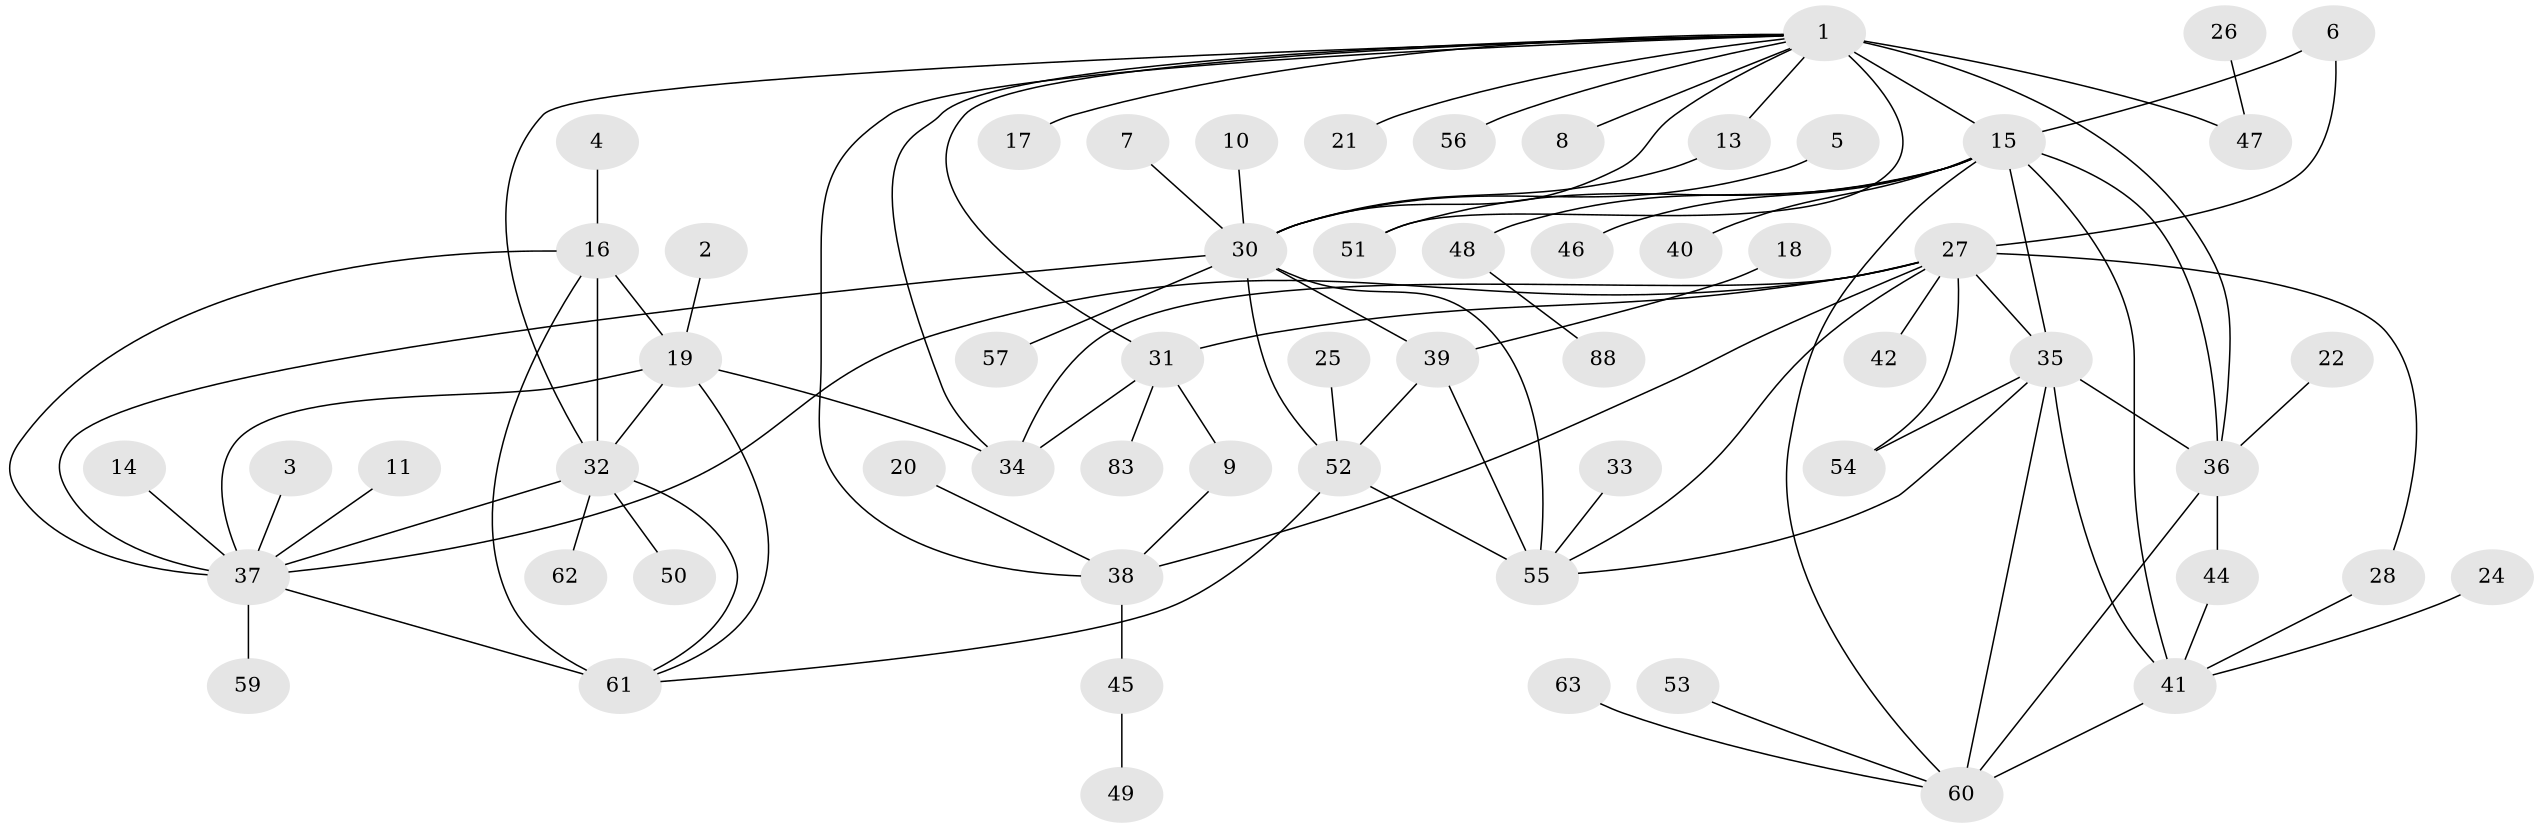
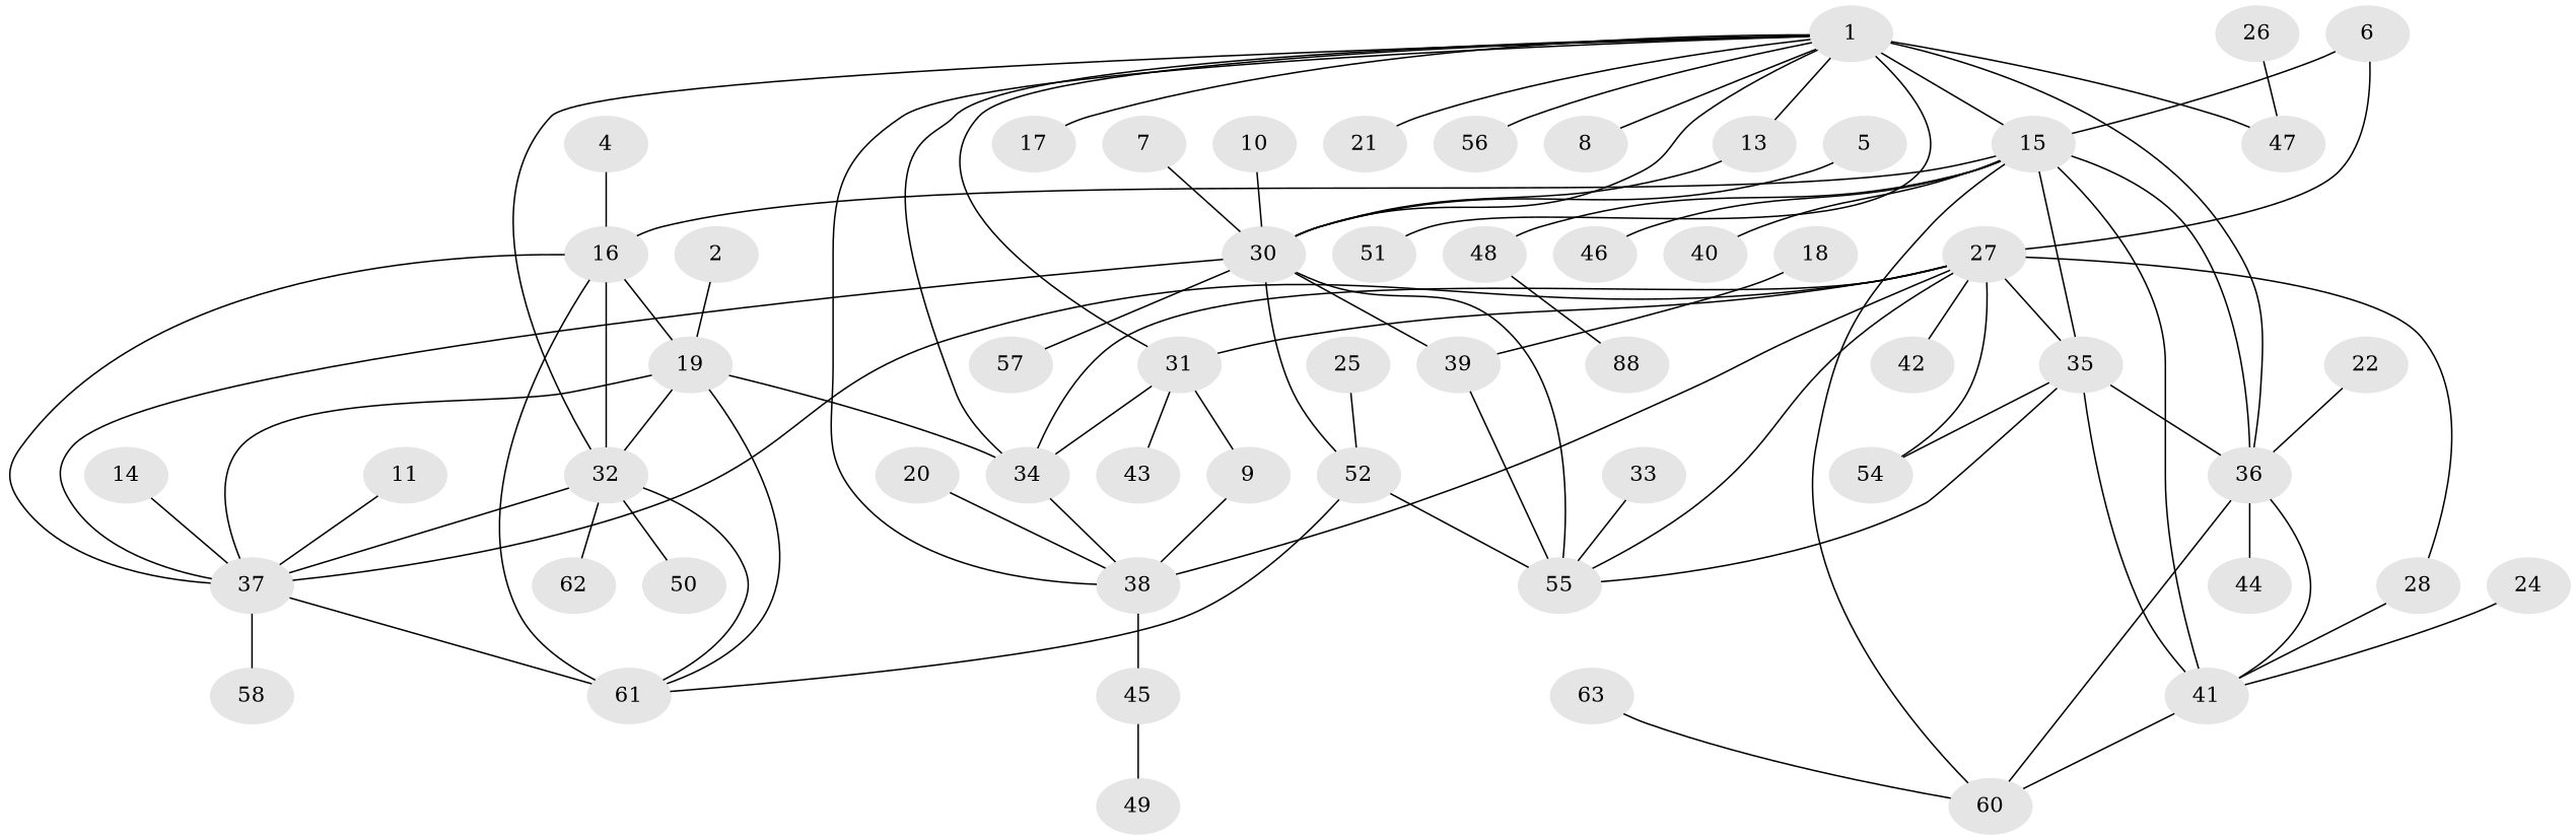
  graph {
    node [color=gray90 style=filled]
    edge [weight=1.0]
    1
    8
    13
    15
    17
    21
    30
    31
    32
    34
    36
    38
    47
    51
    56
    46
    16
    35
    40
    41
    48
    60
    37
    39
    52
    55
    57
    9
-   43 [label=83]
+   43
    61
    50
    62
    44
    45
    2
    19
-   3
-   59
+   59 [label=58]
    4
    5
    6
    27
    28
    42
    54
    7
    10
    11
    14
    n50 [label=88]
    18
    20
    22
    n54 [label=63]
    24
    25
    26
    33
    49
-   53
    1 -- 8
    1 -- 13
    1 -- 15 [weight=8.0]
    1 -- 17
    1 -- 21
    1 -- 30 [weight=2.0]
    1 -- 31
    1 -- 32
    1 -- 34
    1 -- 36
    1 -- 38
    1 -- 47
    1 -- 51
    1 -- 56
    13 -- 30
    15 -- 36
    15 -- 46
-   15 -- 51 [weight=2.0]
+   15 -- 16 [weight=2.0]
    15 -- 35 [weight=2.0]
    15 -- 40
    15 -- 41
    15 -- 48
    15 -- 60
    30 -- 37
    30 -- 39 [weight=2.0]
    30 -- 52 [weight=4.0]
    30 -- 55 [weight=2.0]
    30 -- 57
    31 -- 34 [weight=2.0]
    31 -- 9 [weight=2.0]
    31 -- 43
    32 -- 37
    32 -- 61
    32 -- 50
    32 -- 62
-   44 -- 41
+   34 -- 38
+   36 -- 41
    36 -- 60
    36 -- 44
    38 -- 45
    16 -- 32 [weight=2.0]
    16 -- 37 [weight=2.0]
    16 -- 61 [weight=2.0]
    16 -- 19 [weight=2.0]
    35 -- 36 [weight=2.0]
    35 -- 41 [weight=2.0]
-   35 -- 60 [weight=2.0]
    35 -- 55
    35 -- 54
    41 -- 60
    48 -- n50
    37 -- 61
    37 -- 59
-   39 -- 52 [weight=2.0]
    39 -- 55
    52 -- 55 [weight=2.0]
    52 -- 61
    9 -- 38
    45 -- 49
    2 -- 19
    19 -- 32
    19 -- 34
    19 -- 37
    19 -- 61
-   3 -- 37
    4 -- 16
    5 -- 30
    6 -- 15
    6 -- 27
    27 -- 31 [weight=4.0]
    27 -- 34 [weight=2.0]
    27 -- 38 [weight=2.0]
    27 -- 35 [weight=2.0]
    27 -- 37
    27 -- 55
    27 -- 28
    27 -- 42
    27 -- 54
    28 -- 41
    7 -- 30
    10 -- 30
    11 -- 37
    14 -- 37
    18 -- 39
    20 -- 38
    22 -- 36
    n54 -- 60
    24 -- 41
    25 -- 52
    26 -- 47
    33 -- 55
-   53 -- 60
  }
